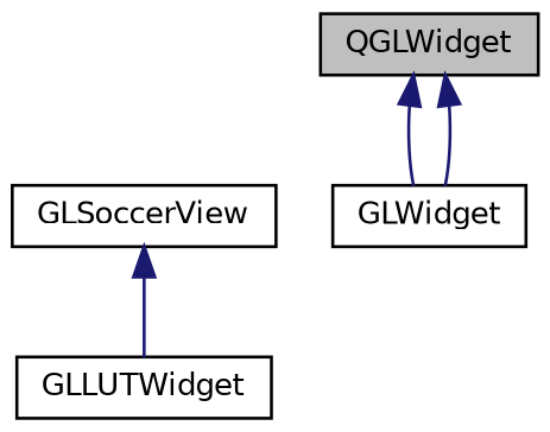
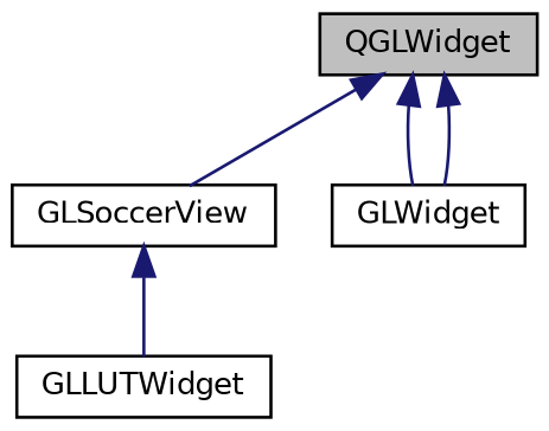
  digraph {
    node [color=black fillcolor=white fontname=Helvetica fontsize=10 shape=record style=filled]
    edge [color=midnightblue dir=back fontname=Helvetica fontsize=10 labelfontname=Helvetica labelfontsize=10 style=solid]
    n1 [fillcolor=grey75 fontcolor=black height=0.2 label=QGLWidget width=0.4]
    n2 [height=0.2 label=GLSoccerView width=0.4]
    n3 [height=0.2 label=GLWidget width=0.4]
    n4 [height=0.2 label=GLLUTWidget width=0.4]
+   n1 -> n2
    n1 -> n3
    n1 -> n3
    n2 -> n4
  }
